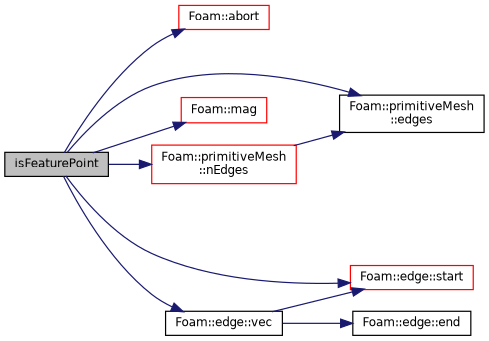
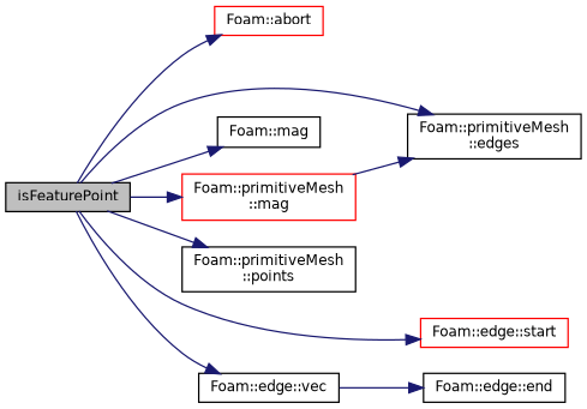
  digraph {
    rankdir=LR
    node [color=black fontname=Helvetica fontsize=10 shape=record]
    edge [color=midnightblue fontname=Helvetica fontsize=10 labelfontname=Helvetica labelfontsize=10 style=solid]
    n1 [fillcolor=grey75 fontcolor=black height=0.2 label=isFeaturePoint style=filled width=0.4]
    n2 [color=red height=0.2 label="Foam::abort" width=0.4]
    n3 [height=0.2 label="Foam::primitiveMesh\l::edges" width=0.4]
-   n4 [color=red height=0.2 label="Foam::mag" width=0.4]
-   n5 [color=red height=0.2 label="Foam::primitiveMesh\l::nEdges" width=0.4]
+   n4 [height=0.2 label="Foam::mag" width=0.4]
+   n5 [color=red height=0.2 label="Foam::primitiveMesh\l::mag" width=0.4]
+   n6 [height=0.2 label="Foam::primitiveMesh\l::points" width=0.4]
    n7 [color=red height=0.2 label="Foam::edge::start" width=0.4]
    n8 [height=0.2 label="Foam::edge::vec" width=0.4]
    n9 [height=0.2 label="Foam::edge::end" width=0.4]
    n1 -> n2
    n1 -> n3
    n1 -> n4
    n1 -> n5
+   n1 -> n6
    n1 -> n7
    n1 -> n8
    n5 -> n3
-   n8 -> n7
    n8 -> n9
  }
